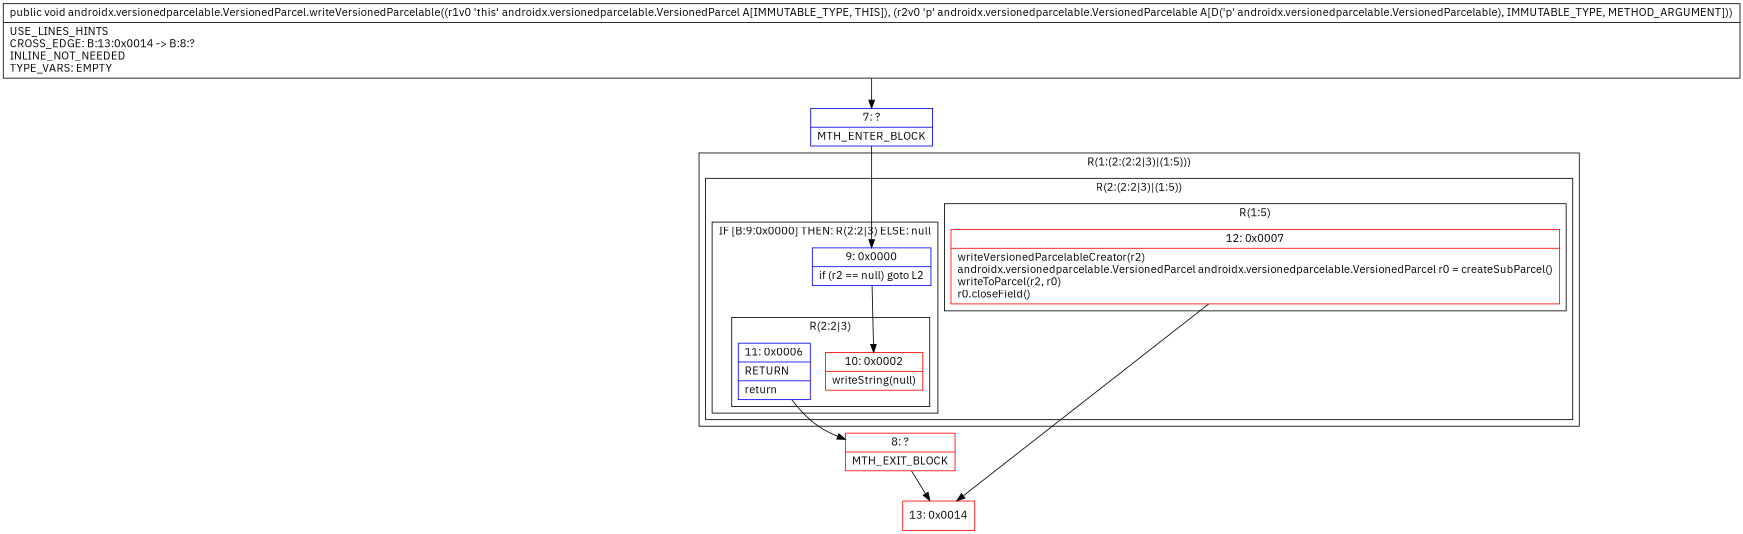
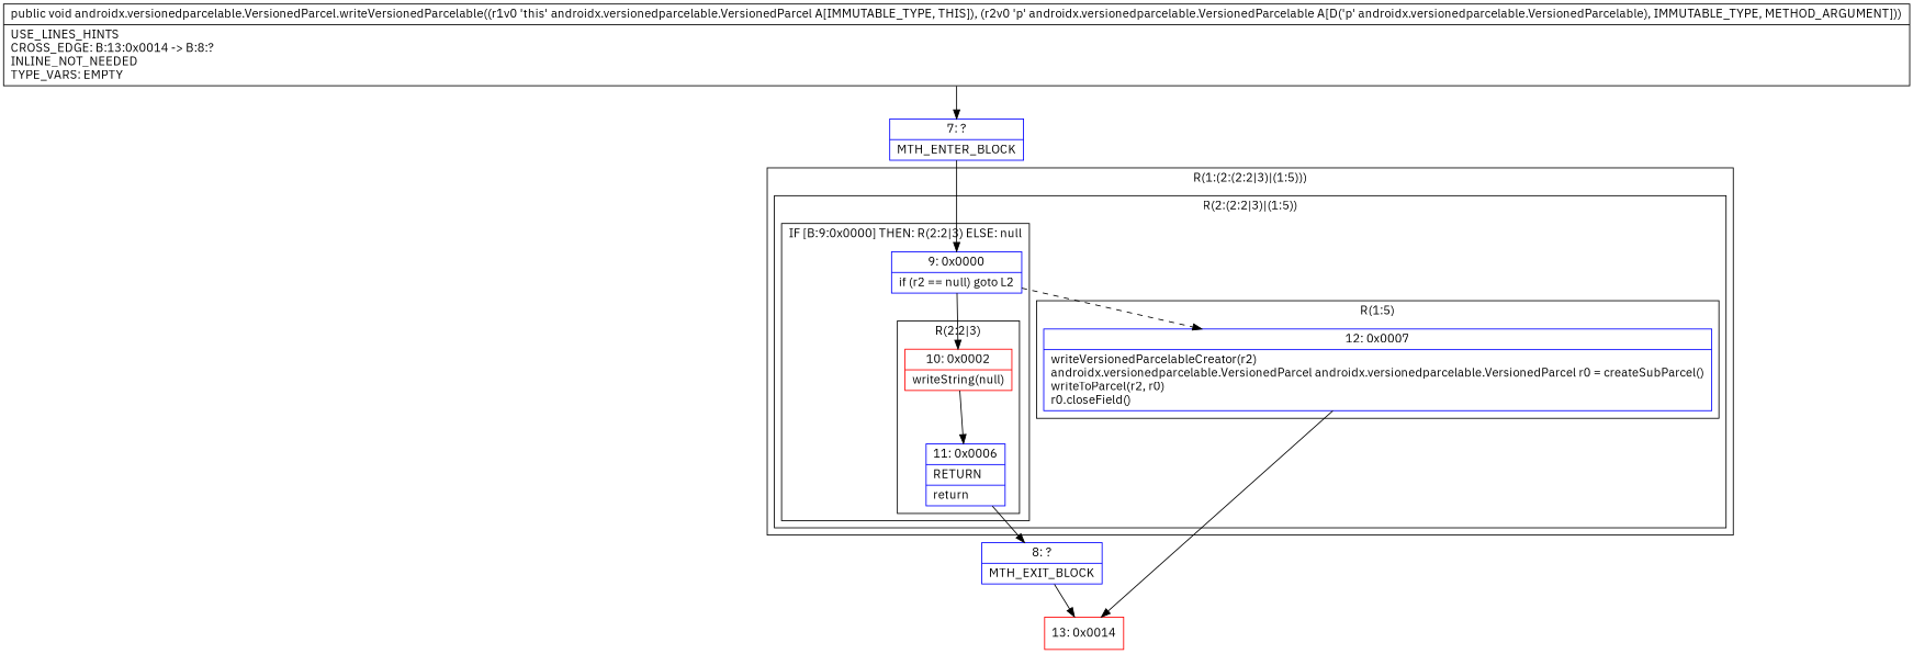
  digraph {
    fontname="IBM Plex Sans"
    node [color=blue fontname="IBM Plex Sans" shape=record]
    edge [fontname="IBM Plex Sans"]
    n1 [color=red label="{10\:\ 0x0002|writeString(null)\l}"]
    n2 [label="{11\:\ 0x0006|RETURN\l|return\l}"]
    n3 [label="{9\:\ 0x0000|if (r2 == null) goto L2\l}"]
-   n4 [color=red label="{12\:\ 0x0007|writeVersionedParcelableCreator(r2)\landroidx.versionedparcelable.VersionedParcel androidx.versionedparcelable.VersionedParcel r0 = createSubParcel()\lwriteToParcel(r2, r0)\lr0.closeField()\l}"]
-   n5 [color=red label="{8\:\ ?|MTH_EXIT_BLOCK\l}"]
+   n4 [label="{12\:\ 0x0007|writeVersionedParcelableCreator(r2)\landroidx.versionedparcelable.VersionedParcel androidx.versionedparcelable.VersionedParcel r0 = createSubParcel()\lwriteToParcel(r2, r0)\lr0.closeField()\l}"]
+   n5 [label="{8\:\ ?|MTH_EXIT_BLOCK\l}"]
    n6 [color=red label="{13\:\ 0x0014}"]
    n7 [label="{7\:\ ?|MTH_ENTER_BLOCK\l}"]
    n8 [label="{public void androidx.versionedparcelable.VersionedParcel.writeVersionedParcelable((r1v0 'this' androidx.versionedparcelable.VersionedParcel A[IMMUTABLE_TYPE, THIS]), (r2v0 'p' androidx.versionedparcelable.VersionedParcelable A[D('p' androidx.versionedparcelable.VersionedParcelable), IMMUTABLE_TYPE, METHOD_ARGUMENT]))  | USE_LINES_HINTS\lCROSS_EDGE: B:13:0x0014 \-\> B:8:?\lINLINE_NOT_NEEDED\lTYPE_VARS: EMPTY\l}" color=""]
    subgraph cluster_1 {
      label="R(1:(2:(2:2|3)|(1:5)))"
      subgraph cluster_2 {
        label="R(2:(2:2|3)|(1:5))"
        subgraph cluster_3 {
          label="IF [B:9:0x0000] THEN: R(2:2|3) ELSE: null"
          n3
          subgraph cluster_4 {
            label="R(2:2|3)"
            n1
            n2
          }
        }
        subgraph cluster_5 {
          label="R(1:5)"
          n4
        }
      }
    }
+   n1 -> n2
    n2 -> n5
    n3 -> n1
+   n3 -> n4 [style=dashed]
    n4 -> n6
    n5 -> n6
    n7 -> n3
    n8 -> n7
  }
